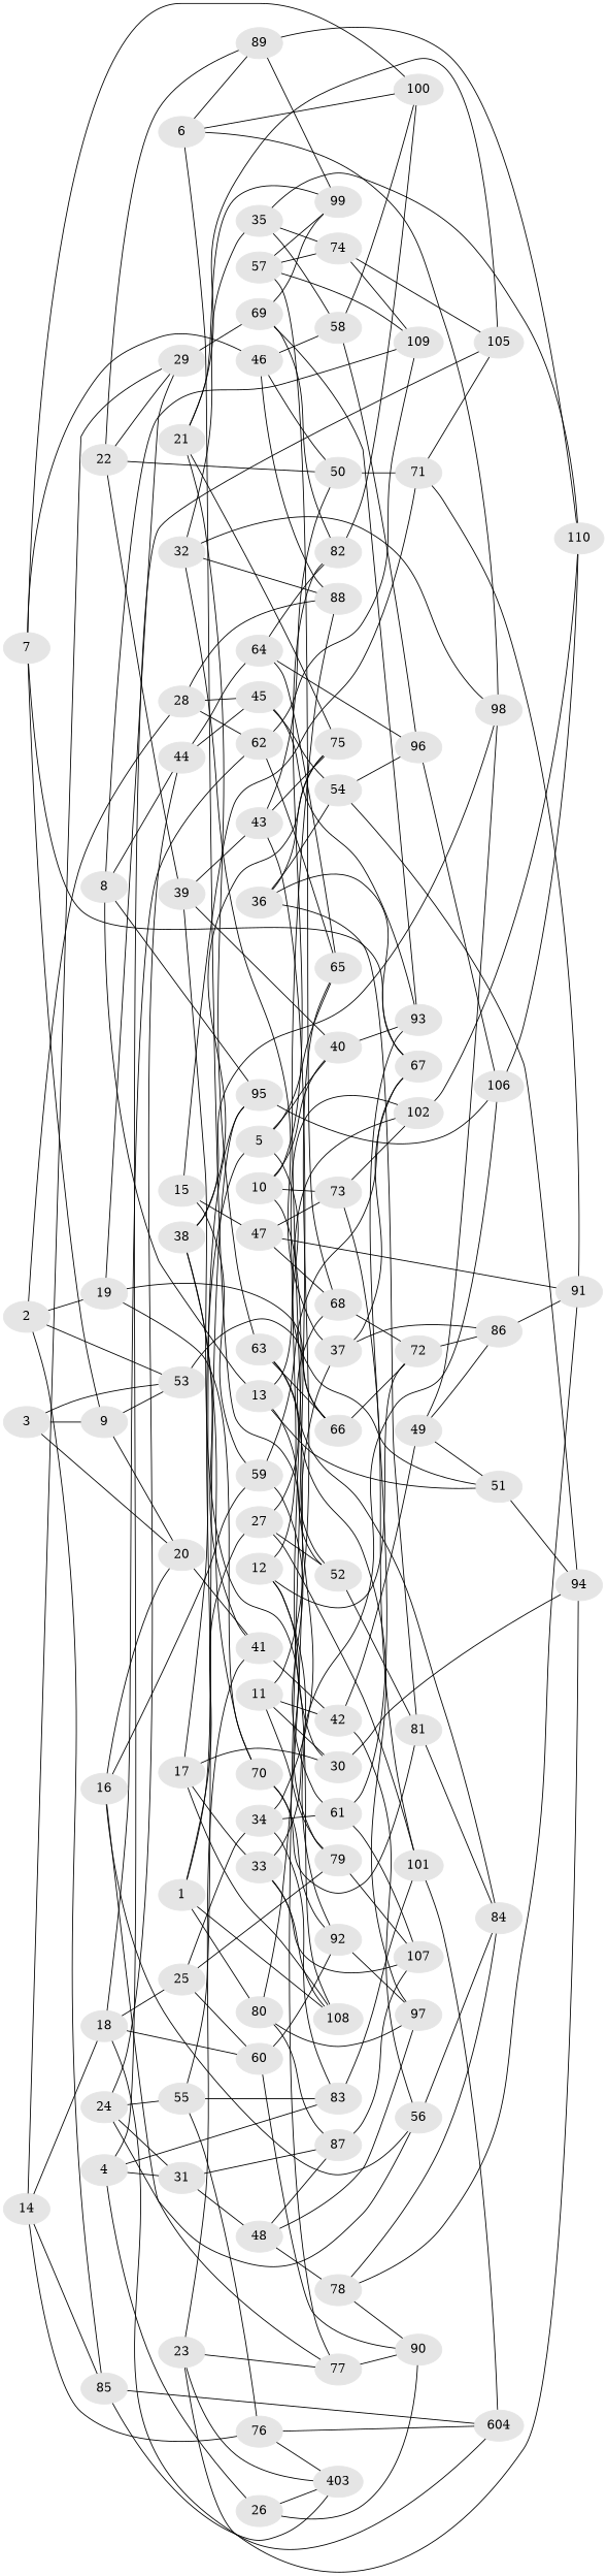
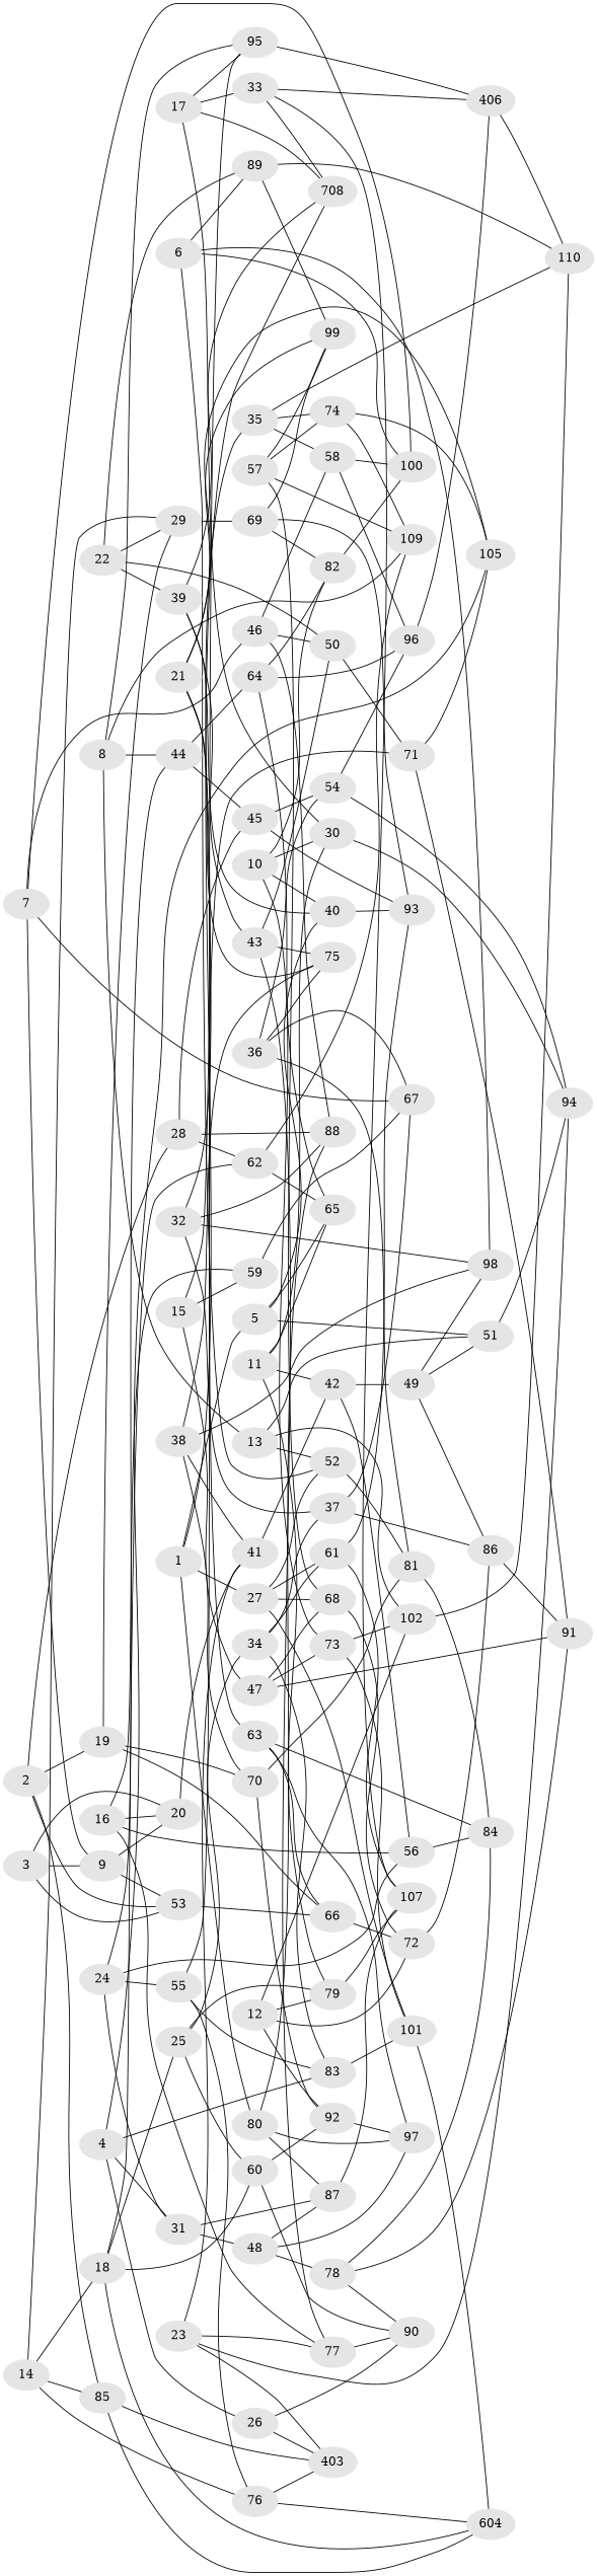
  graph {
    rankdir=LR
    node [color=gray90 style=filled]
    1
    5
    27
    80
-   108
+   108 [label=708]
    40
    51
    65
    52
    68
    101
    88
    87
    97
    2
    19
    28
    53
    85
    29
    66
    70
    62
    45
    n25 [label=604]
    n26 [label=403]
    3
    9
    20
    15
    47
    59
    71
    41
    4
    26
    31
    83
    105
    90
    48
    93
    94
    6
    89
    98
    100
    81
    99
    110
    7
    46
    67
    50
    58
    8
    13
    44
    95
    109
    102
    64
-   106
+   106 [label=406]
    10
    30
    73
    82
    11
    42
    79
    56
    49
    107
    12
    72
    92
    86
    14
    18
    76
    25
    60
    69
    91
    61
    16
    77
    84
    17
    33
    34
    21
    63
    75
    22
    39
    43
    23
    24
    55
    37
    54
    78
    32
    35
    74
    96
    36
    38
    57
    1 -- 5
    1 -- 27
    1 -- 80
    1 -- 108
    5 -- 40
    5 -- 51
    5 -- 65
    27 -- 52
    27 -- 68
    27 -- 101
    80 -- 88
    80 -- 87
    80 -- 97
    40 -- 93
    51 -- 94
    52 -- 81
    68 -- 72
    101 -- n25
    87 -- 107
    2 -- 19
    2 -- 28
    2 -- 53
    2 -- 85
    19 -- 29
    19 -- 66
    19 -- 70
    28 -- 88
    28 -- 62
    28 -- 45
    53 -- 66
    85 -- n25
    85 -- n26
    29 -- 69
    66 -- 72
    70 -- 81
    70 -- 92
    62 -- 65
    62 -- 109
    45 -- 93
    45 -- 54
    3 -- 53
    3 -- 9
    3 -- 20
    9 -- 53
    9 -- 20
    20 -- 41
    15 -- 47
    15 -- 59
    15 -- 71
    47 -- 68
    47 -- 73
    47 -- 91
    59 -- 67
-   59 -- 61
+   27 -- 61
    71 -- 105
    71 -- 91
    41 -- 42
    4 -- 26
    4 -- 31
    4 -- 83
    4 -- 105
    26 -- n26
    26 -- 90
    31 -- 87
    31 -- 48
    83 -- 101
    48 -- 87
    48 -- 97
    48 -- 78
    6 -- 52
    6 -- 89
    6 -- 98
    6 -- 100
    89 -- 99
    89 -- 110
    81 -- 84
    7 -- 9
    7 -- 100
    7 -- 46
    7 -- 67
    46 -- 88
    46 -- 50
    46 -- 58
    50 -- 71
    58 -- 100
    58 -- 96
    8 -- 13
    8 -- 44
    8 -- 95
    8 -- 109
    13 -- 51
    13 -- 52
    13 -- 102
    44 -- 45
    44 -- 64
    95 -- 106
    102 -- 110
    64 -- 65
    64 -- 82
    64 -- 96
    106 -- 110
    10 -- 40
    10 -- 30
    10 -- 73
    10 -- 82
    30 -- 94
    73 -- 101
    73 -- 102
    82 -- 100
    11 -- 65
    11 -- 30
    11 -- 42
    11 -- 79
    42 -- 56
    42 -- 49
    79 -- 107
    56 -- 84
    49 -- 51
    49 -- 98
    49 -- 86
    12 -- 102
    12 -- 79
    12 -- 72
    12 -- 92
    72 -- 86
    92 -- 97
    86 -- 91
    14 -- 85
    14 -- 29
    14 -- 18
    14 -- 76
    18 -- 62
    18 -- n25
    18 -- 25
    18 -- 60
    76 -- n25
    76 -- n26
    25 -- 79
    25 -- 60
    25 -- 34
    60 -- 90
    60 -- 92
    69 -- 93
    69 -- 99
    69 -- 82
    61 -- 93
    61 -- 107
    16 -- 20
    16 -- 59
    16 -- 56
    16 -- 77
    77 -- 90
    17 -- 108
    17 -- 95
    17 -- 30
    17 -- 33
    33 -- 108
    33 -- 106
    33 -- 107
    34 -- 83
    34 -- 61
    34 -- 37
    21 -- 105
    21 -- 99
    21 -- 63
    21 -- 75
    63 -- 97
    63 -- 66
    63 -- 84
    22 -- 29
    22 -- 89
    22 -- 50
    22 -- 39
    39 -- 108
    39 -- 40
    39 -- 43
    43 -- 50
    43 -- 77
    43 -- 75
    23 -- n26
    23 -- 41
    23 -- 94
    23 -- 77
    24 -- 31
    24 -- 44
    24 -- 56
    24 -- 55
    55 -- 83
    55 -- 95
    55 -- 76
    37 -- 67
    37 -- 86
    54 -- 94
    54 -- 96
    78 -- 90
    78 -- 91
    78 -- 84
    32 -- 88
    32 -- 98
    32 -- 37
    32 -- 35
    35 -- 110
    35 -- 58
    35 -- 74
    74 -- 105
    74 -- 109
    96 -- 106
    36 -- 81
    36 -- 67
    36 -- 75
    36 -- 54
    38 -- 70
    38 -- 41
    38 -- 98
    38 -- 75
    57 -- 68
    57 -- 99
    57 -- 109
    57 -- 74
  }
